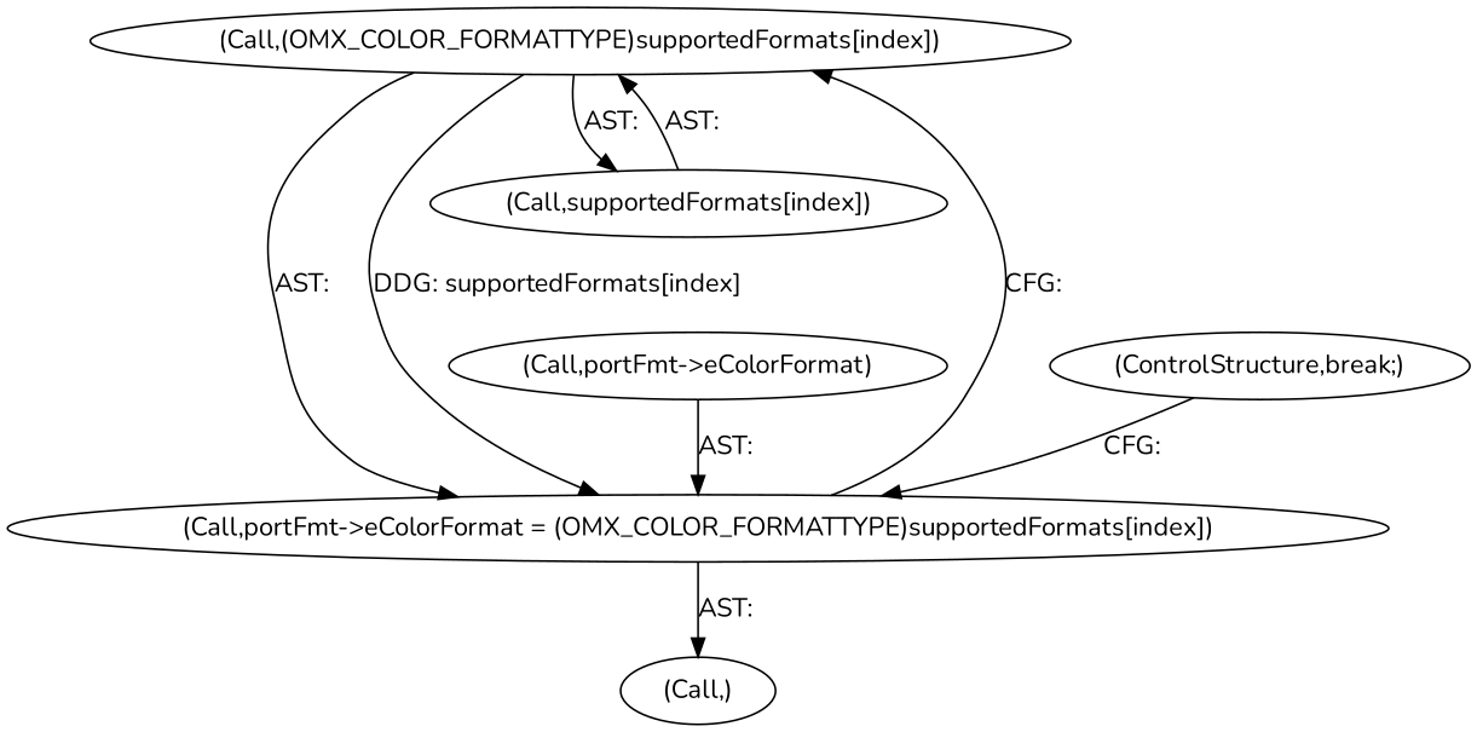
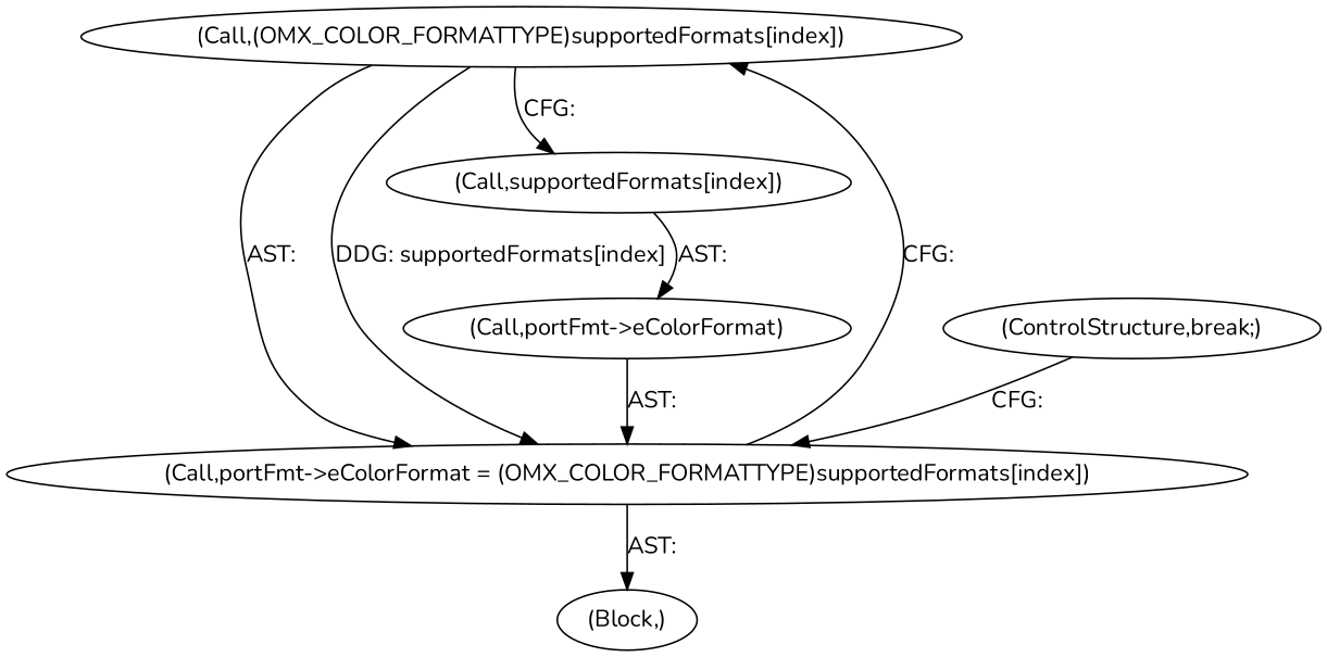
  digraph {
    fontname=Nunito
    node [fontname=Nunito]
    edge [fontname=Nunito]
    n1 [label="(Call,(OMX_COLOR_FORMATTYPE)supportedFormats[index])"]
    n2 [label="(Call,portFmt->eColorFormat = (OMX_COLOR_FORMATTYPE)supportedFormats[index])"]
    n3 [label="(Call,supportedFormats[index])"]
-   n4 [label="(Call,)"]
+   n4 [label="(Block,)"]
    n5 [label="(Call,portFmt->eColorFormat)"]
    n6 [label="(ControlStructure,break;)"]
    n1 -> n2 [label="AST: "]
    n1 -> n2 [label="DDG: supportedFormats[index]"]
-   n1 -> n3 [label="AST: "]
+   n1 -> n3 [label="CFG: "]
    n2 -> n1 [label="CFG: "]
    n2 -> n4 [label="AST: "]
-   n3 -> n1 [label="AST: "]
+   n3 -> n5 [label="AST: "]
    n5 -> n2 [label="AST: "]
    n6 -> n2 [label="CFG: "]
  }
